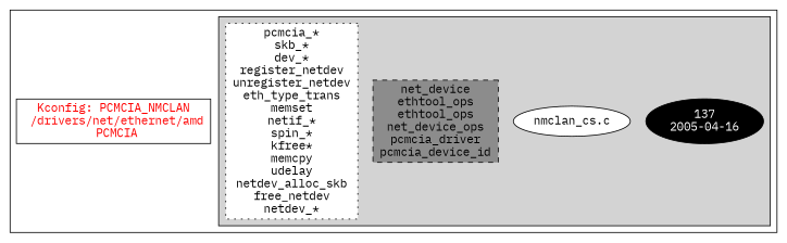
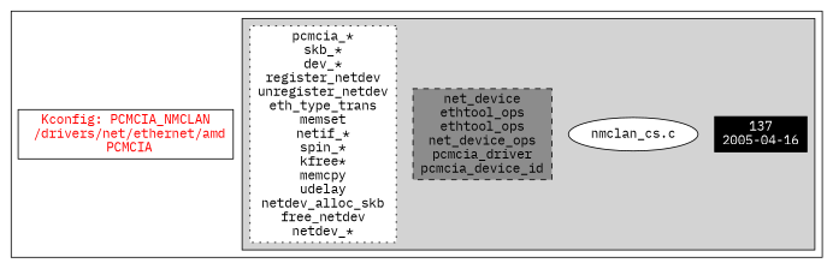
  digraph {
    ranksep=2
    splines=ortho
    fontname="IBM Plex Mono"
    node [fillcolor=white fontcolor=black style=filled fontname="IBM Plex Mono" shape=box]
-   n1 [fillcolor=black fontcolor=white label="137\n2005-04-16" shape=""]
+   n1 [fillcolor=black fontcolor=white label="137\n2005-04-16"]
    n2 [label="nmclan_cs.c\n" shape=""]
    n3 [fillcolor=grey55 label="net_device\nethtool_ops\nethtool_ops\nnet_device_ops\npcmcia_driver\npcmcia_device_id\n" style="filled,dashed"]
    n4 [label="pcmcia_*\nskb_*\ndev_*\nregister_netdev\nunregister_netdev\neth_type_trans\nmemset\nnetif_*\nspin_*\nkfree*\nmemcpy\nudelay\nnetdev_alloc_skb\nfree_netdev\nnetdev_*\n" style="filled,dotted"]
    n5 [fontcolor=red label="Kconfig: PCMCIA_NMCLAN\n /drivers/net/ethernet/amd\n  PCMCIA " fillcolor="" style=""]
    subgraph cluster_1 {
      n5
      subgraph cluster_2 {
        style=filled
        n1
        n2
        n3
        n4
      }
    }
  }
